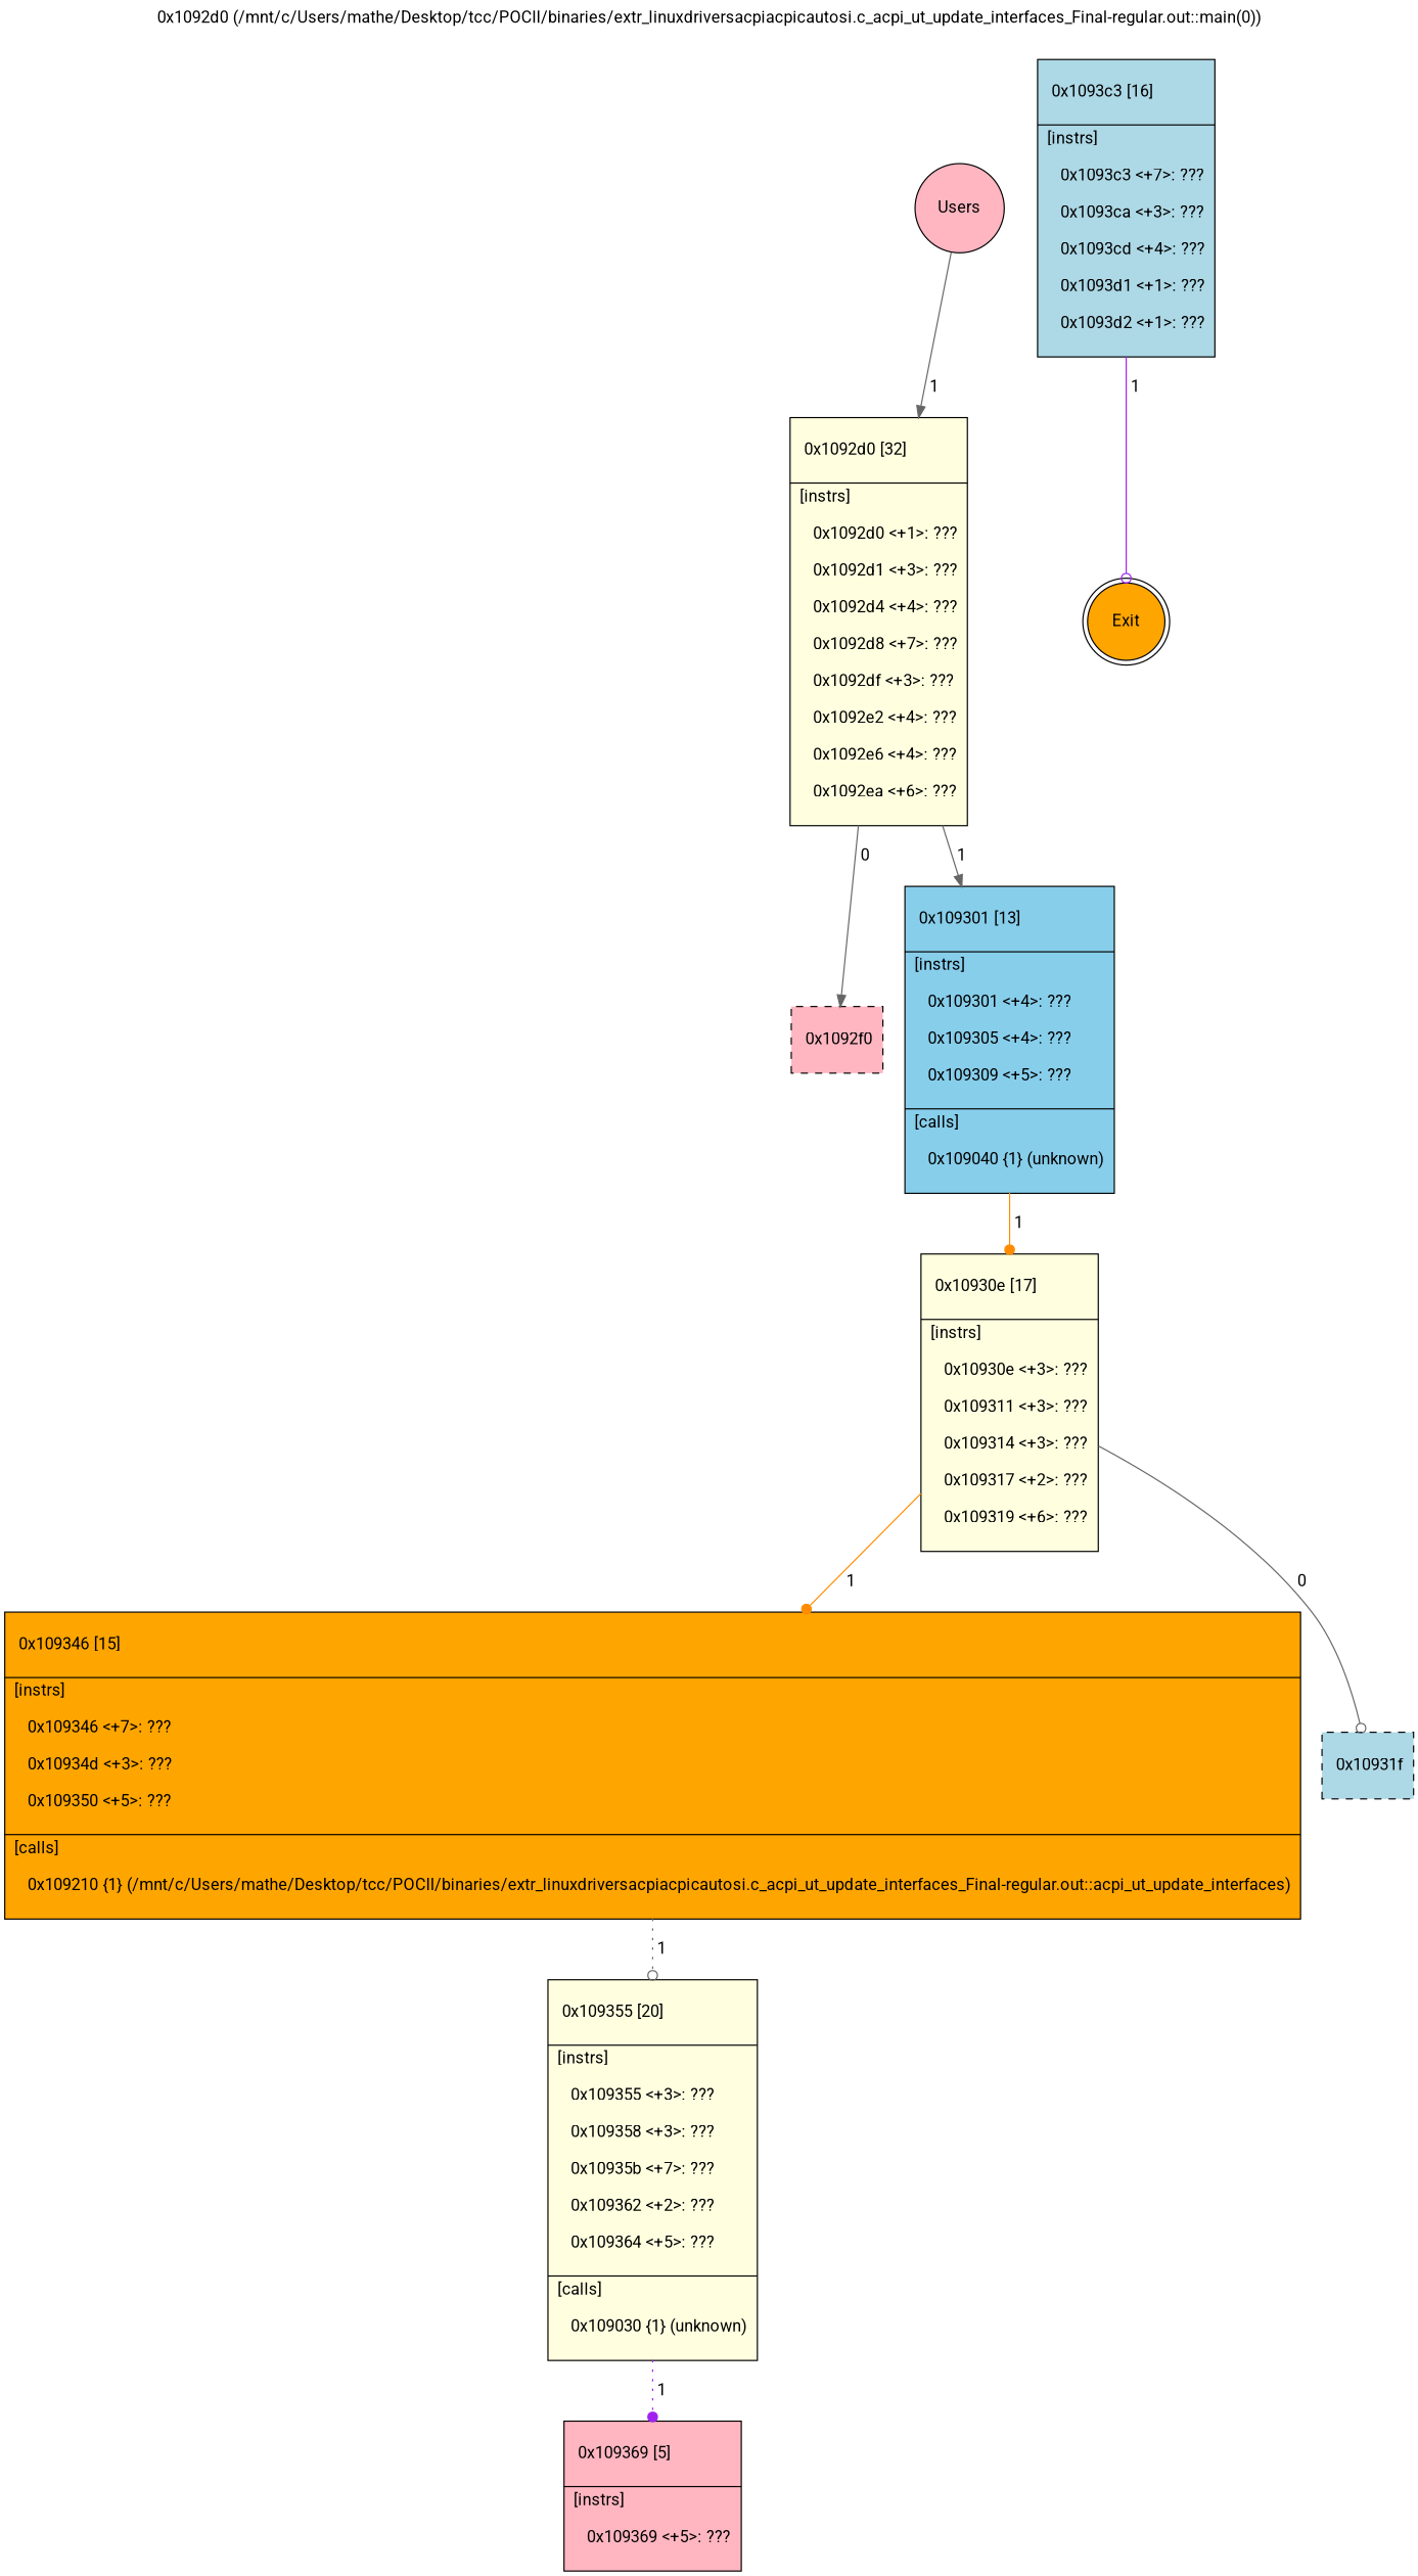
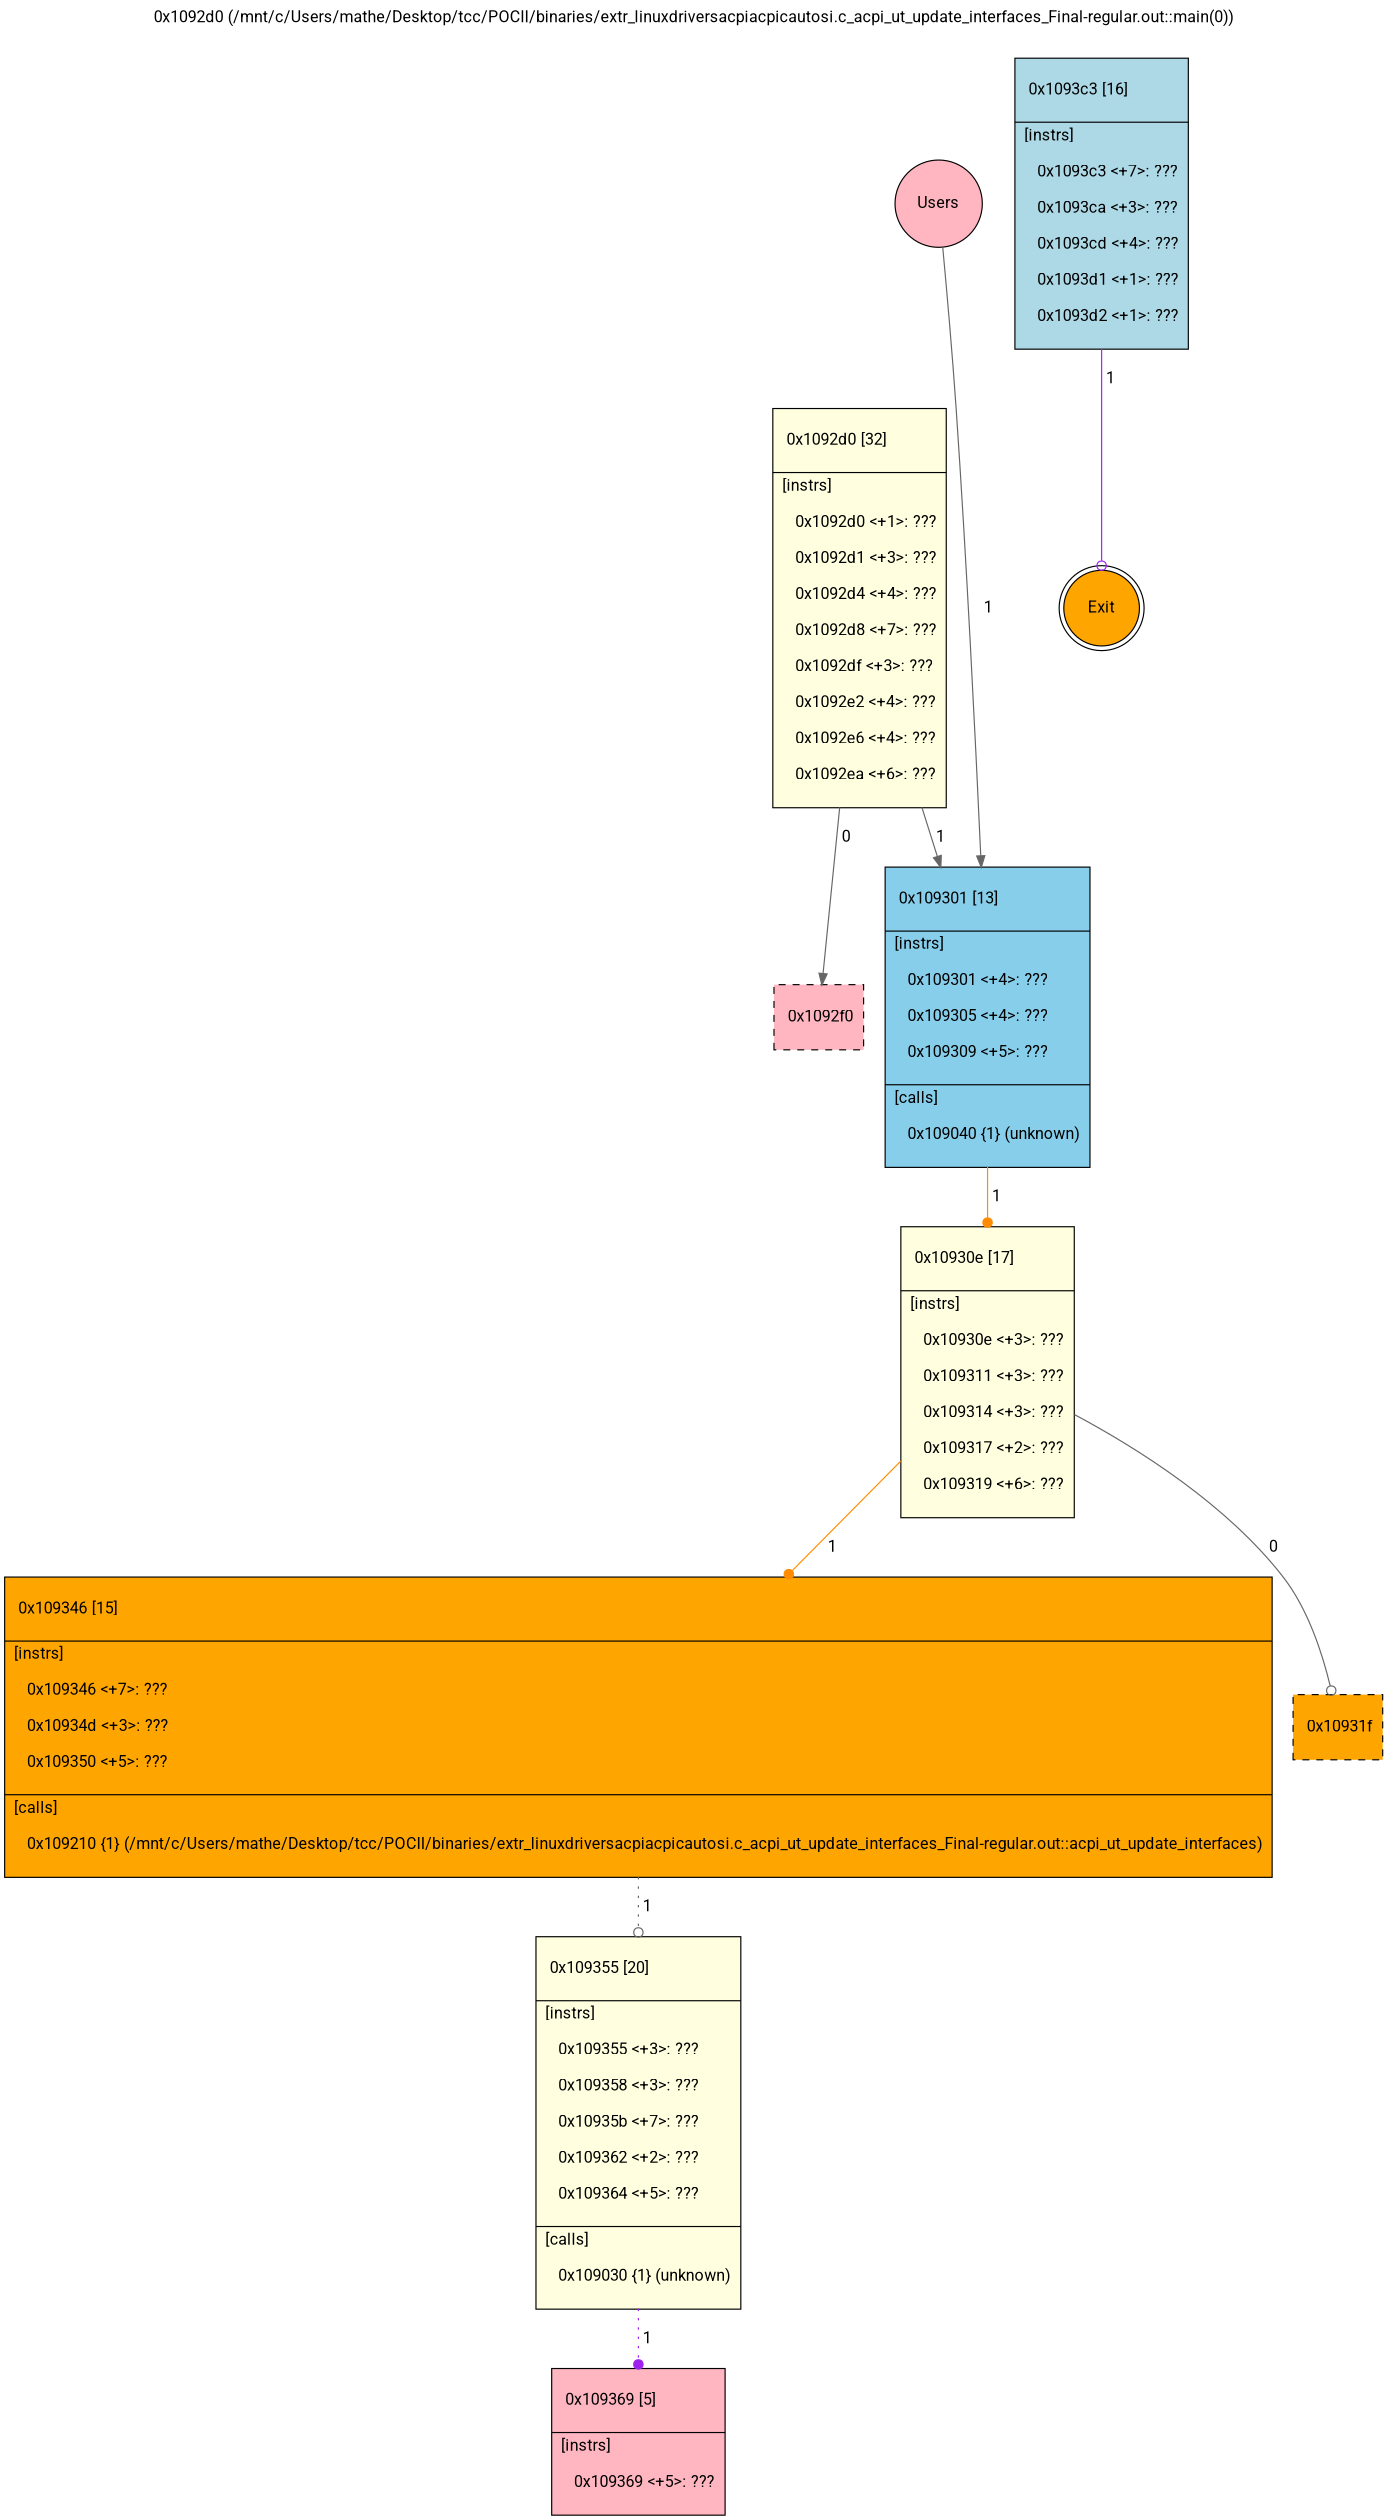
  digraph {
    fontname=Roboto
    label="0x1092d0 (/mnt/c/Users/mathe/Desktop/tcc/POCII/binaries/extr_linuxdriversacpiacpicautosi.c_acpi_ut_update_interfaces_Final-regular.out::main(0))"
    labelloc=t
    node [fillcolor=lightpink fontname=Roboto shape=record style=filled]
    edge [arrowhead=normal color=gray40 fontname=Roboto style=solid]
    n1 [height=0.3 label=Users shape=circle width=0.3]
    n2 [fillcolor=lightyellow label="{\n     0x1092d0 [32]\l\n     | [instrs]\l\n     &nbsp;&nbsp;0x1092d0 \<+1\>: ???\l\n     &nbsp;&nbsp;0x1092d1 \<+3\>: ???\l\n     &nbsp;&nbsp;0x1092d4 \<+4\>: ???\l\n     &nbsp;&nbsp;0x1092d8 \<+7\>: ???\l\n     &nbsp;&nbsp;0x1092df \<+3\>: ???\l\n     &nbsp;&nbsp;0x1092e2 \<+4\>: ???\l\n     &nbsp;&nbsp;0x1092e6 \<+4\>: ???\l\n     &nbsp;&nbsp;0x1092ea \<+6\>: ???\l\n  }"]
    n3 [fillcolor=skyblue label="{\n     0x109301 [13]\l\n     | [instrs]\l\n     &nbsp;&nbsp;0x109301 \<+4\>: ???\l\n     &nbsp;&nbsp;0x109305 \<+4\>: ???\l\n     &nbsp;&nbsp;0x109309 \<+5\>: ???\l\n     | [calls]\l\n     &nbsp;&nbsp;0x109040 \{1\} (unknown)\l\n  }"]
    n4 [label="{\n     0x1092f0\l\n  }" style="dashed,filled"]
    n5 [fillcolor=lightyellow label="{\n     0x10930e [17]\l\n     | [instrs]\l\n     &nbsp;&nbsp;0x10930e \<+3\>: ???\l\n     &nbsp;&nbsp;0x109311 \<+3\>: ???\l\n     &nbsp;&nbsp;0x109314 \<+3\>: ???\l\n     &nbsp;&nbsp;0x109317 \<+2\>: ???\l\n     &nbsp;&nbsp;0x109319 \<+6\>: ???\l\n  }"]
    n6 [fillcolor=orange label="{\n     0x109346 [15]\l\n     | [instrs]\l\n     &nbsp;&nbsp;0x109346 \<+7\>: ???\l\n     &nbsp;&nbsp;0x10934d \<+3\>: ???\l\n     &nbsp;&nbsp;0x109350 \<+5\>: ???\l\n     | [calls]\l\n     &nbsp;&nbsp;0x109210 \{1\} (/mnt/c/Users/mathe/Desktop/tcc/POCII/binaries/extr_linuxdriversacpiacpicautosi.c_acpi_ut_update_interfaces_Final-regular.out::acpi_ut_update_interfaces)\l\n  }"]
-   n7 [fillcolor=lightblue label="{\n     0x10931f\l\n  }" style="dashed,filled"]
+   n7 [fillcolor=orange label="{\n     0x10931f\l\n  }" style="dashed,filled"]
    n8 [fillcolor=lightyellow label="{\n     0x109355 [20]\l\n     | [instrs]\l\n     &nbsp;&nbsp;0x109355 \<+3\>: ???\l\n     &nbsp;&nbsp;0x109358 \<+3\>: ???\l\n     &nbsp;&nbsp;0x10935b \<+7\>: ???\l\n     &nbsp;&nbsp;0x109362 \<+2\>: ???\l\n     &nbsp;&nbsp;0x109364 \<+5\>: ???\l\n     | [calls]\l\n     &nbsp;&nbsp;0x109030 \{1\} (unknown)\l\n  }"]
    n9 [label="{\n     0x109369 [5]\l\n     | [instrs]\l\n     &nbsp;&nbsp;0x109369 \<+5\>: ???\l\n  }"]
    n10 [fillcolor=lightblue label="{\n     0x1093c3 [16]\l\n     | [instrs]\l\n     &nbsp;&nbsp;0x1093c3 \<+7\>: ???\l\n     &nbsp;&nbsp;0x1093ca \<+3\>: ???\l\n     &nbsp;&nbsp;0x1093cd \<+4\>: ???\l\n     &nbsp;&nbsp;0x1093d1 \<+1\>: ???\l\n     &nbsp;&nbsp;0x1093d2 \<+1\>: ???\l\n  }"]
    Exit [fillcolor=orange height=0.3 peripheries=2 shape=circle width=0.3]
-   n1 -> n2 [label=" 1"]
+   n1 -> n3 [label=" 1"]
    n2 -> n3 [label=" 1"]
    n2 -> n4 [label=" 0"]
    n3 -> n5 [arrowhead=dot color=darkorange label=" 1"]
    n5 -> n6 [arrowhead=dot color=darkorange label=" 1"]
    n5 -> n7 [arrowhead=odot label=" 0"]
    n6 -> n8 [arrowhead=odot label=" 1" style=dotted]
    n8 -> n9 [arrowhead=dot color=purple label=" 1" style=dotted]
    n10 -> Exit [arrowhead=odot color=purple label=" 1"]
  }
